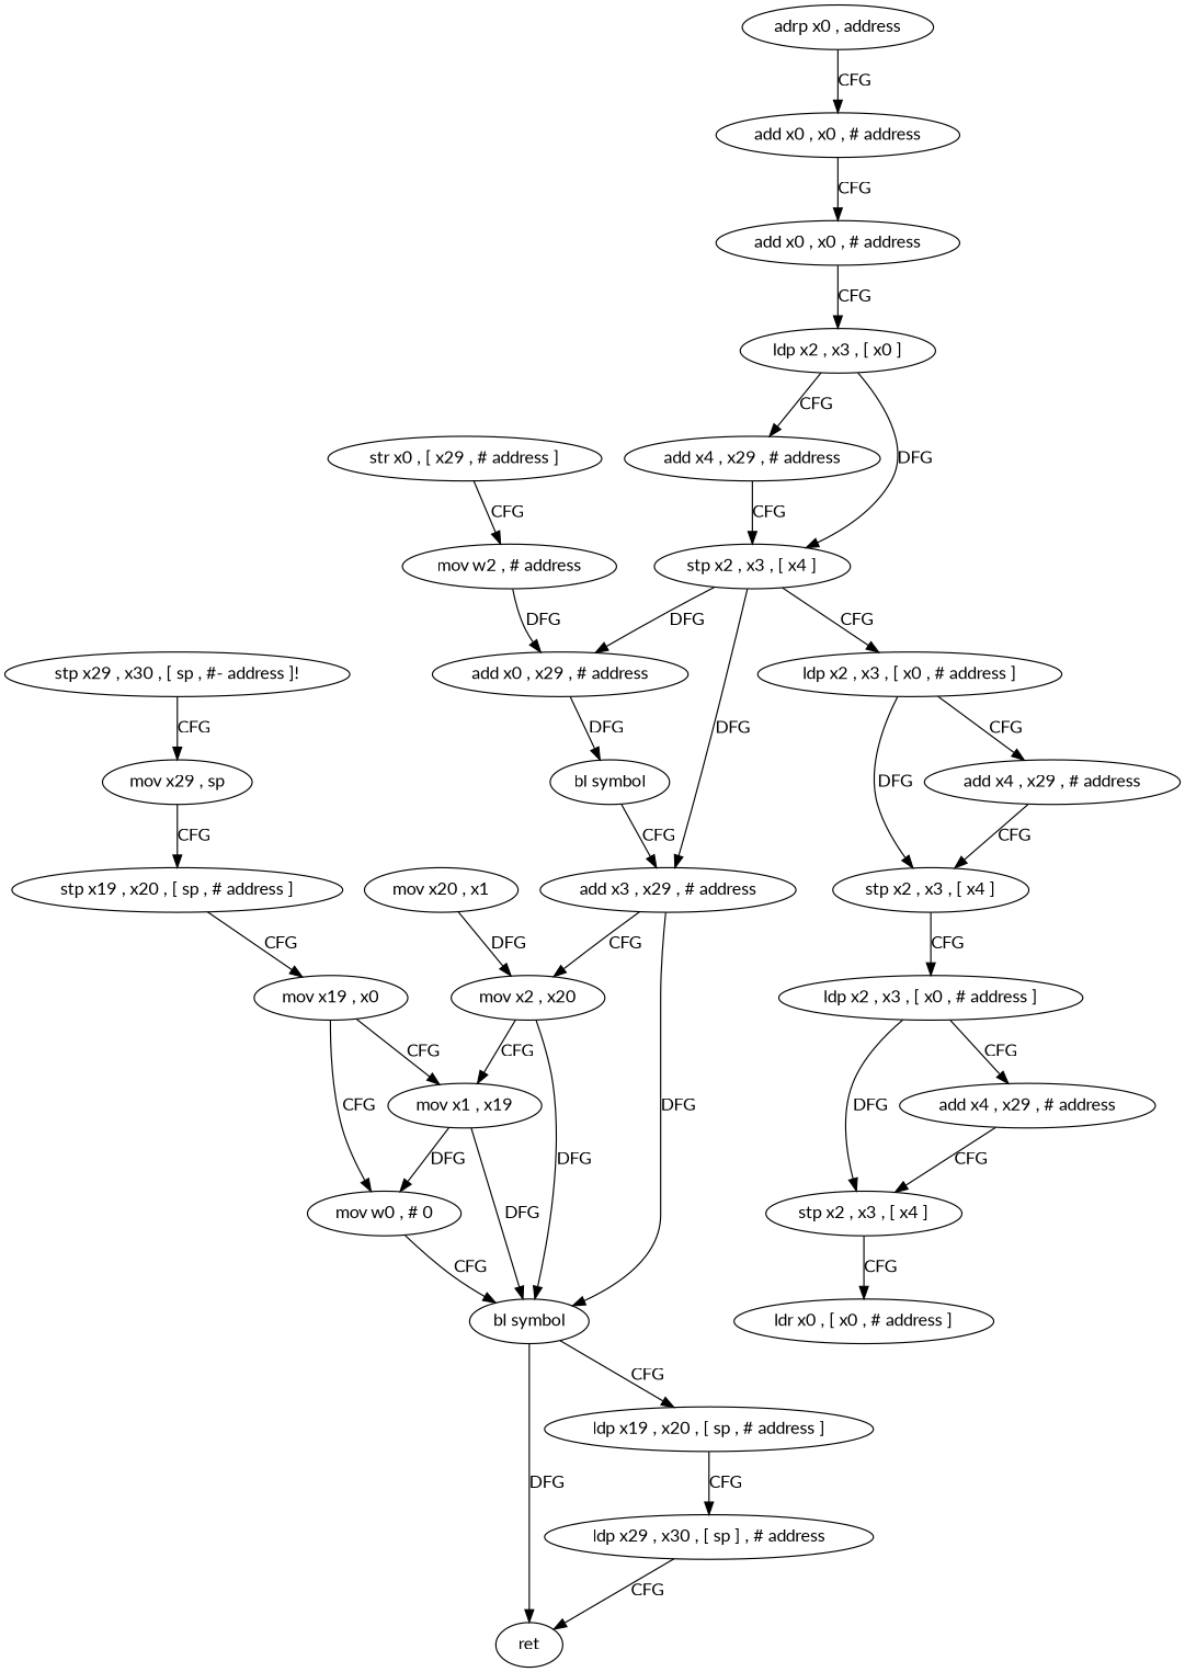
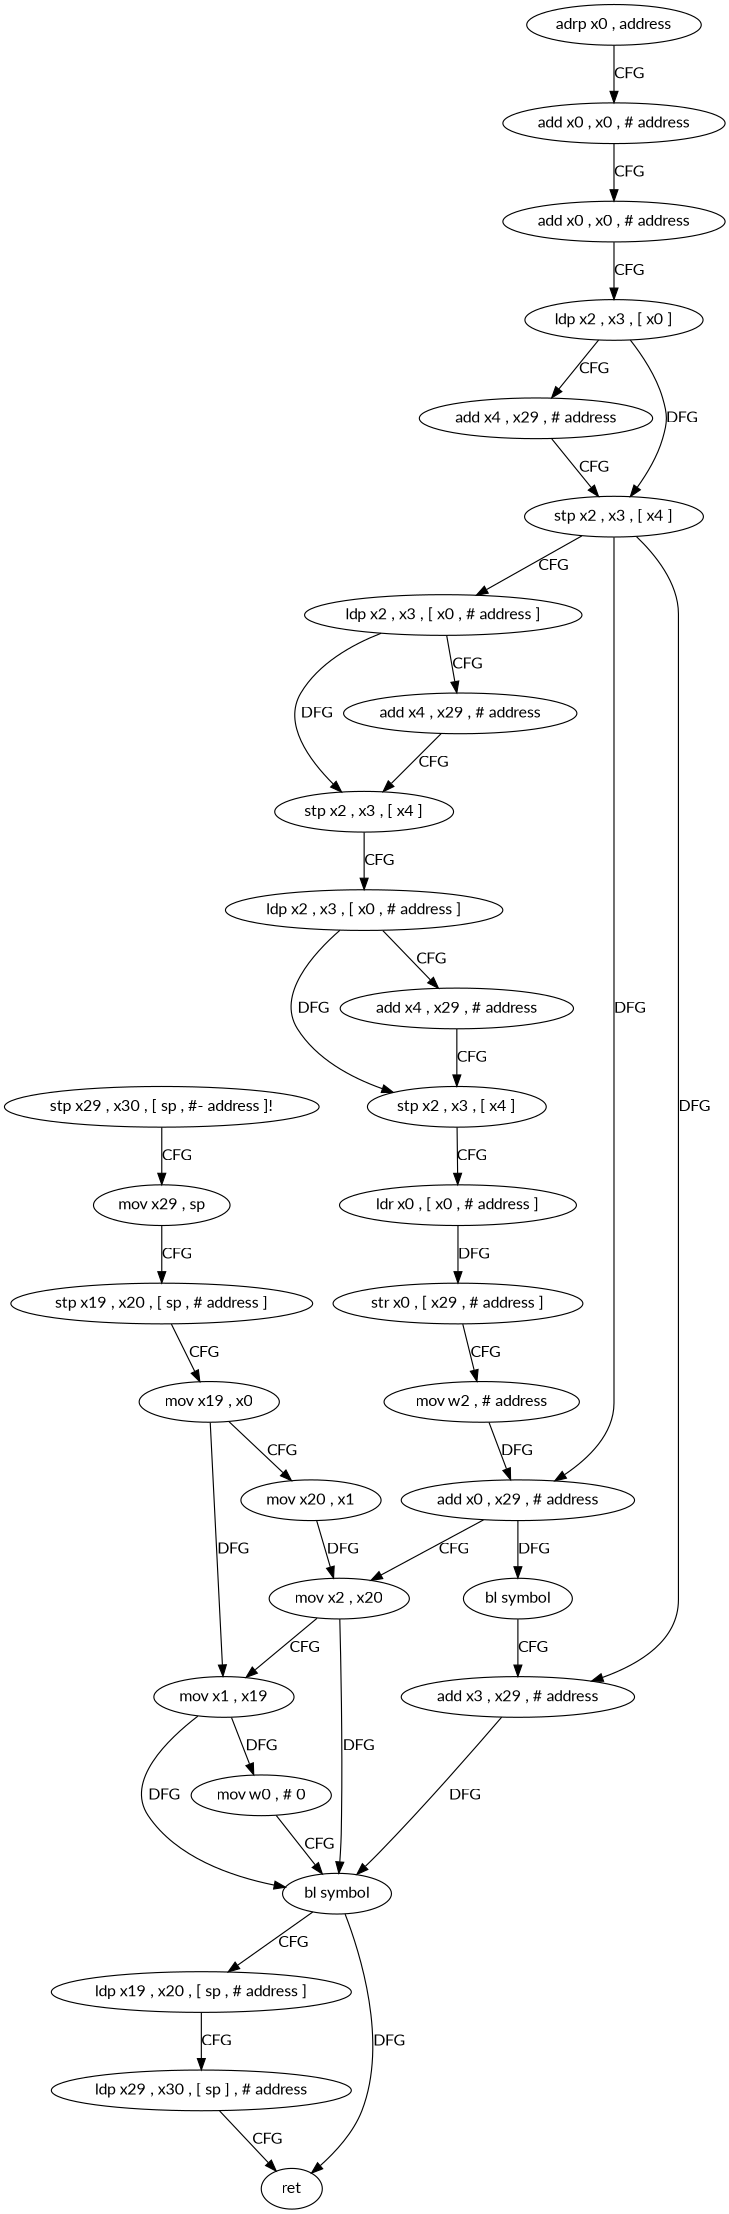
  digraph {
    fontname=Lato
    node [fontname=Lato]
    edge [fontname=Lato]
    n1 [label="stp x29 , x30 , [ sp , #- address ]!"]
    n2 [label="mov x29 , sp"]
    n3 [label="stp x19 , x20 , [ sp , # address ]"]
    n4 [label="mov x19 , x0"]
    n5 [label="mov x20 , x1"]
    n6 [label="mov x1 , x19"]
    n7 [label="mov x2 , x20"]
    n8 [label="bl symbol"]
    n9 [label="mov w0 , # 0"]
    n10 [label="adrp x0 , address"]
    n11 [label="add x0 , x0 , # address"]
    n12 [label="bl symbol"]
    n13 [label="add x3 , x29 , # address"]
    n14 [label="add x0 , x0 , # address"]
    n15 [label="ldp x2 , x3 , [ x0 ]"]
    n16 [label="add x4 , x29 , # address"]
    n17 [label="stp x2 , x3 , [ x4 ]"]
    n18 [label="ldp x2 , x3 , [ x0 , # address ]"]
    n19 [label="add x0 , x29 , # address"]
    n20 [label="add x4 , x29 , # address"]
    n21 [label="stp x2 , x3 , [ x4 ]"]
    n22 [label="ldp x2 , x3 , [ x0 , # address ]"]
    n23 [label="add x4 , x29 , # address"]
    n24 [label="stp x2 , x3 , [ x4 ]"]
    n25 [label="ldr x0 , [ x0 , # address ]"]
    n26 [label="str x0 , [ x29 , # address ]"]
    n27 [label="mov w2 , # address"]
    n28 [label="ldp x19 , x20 , [ sp , # address ]"]
    n29 [label=ret]
    n30 [label="ldp x29 , x30 , [ sp ] , # address"]
    n1 -> n2 [label=CFG]
    n2 -> n3 [label=CFG]
    n3 -> n4 [label=CFG]
-   n4 -> n9 [label=CFG]
-   n4 -> n6 [label=CFG]
+   n4 -> n5 [label=CFG]
+   n4 -> n6 [label=DFG]
    n5 -> n7 [label=DFG]
    n6 -> n8 [label=DFG]
    n6 -> n9 [label=DFG]
    n7 -> n6 [label=CFG]
    n7 -> n8 [label=DFG]
    n8 -> n28 [label=CFG]
    n8 -> n29 [label=DFG]
    n9 -> n8 [label=CFG]
    n10 -> n11 [label=CFG]
    n11 -> n14 [label=CFG]
    n12 -> n13 [label=CFG]
-   n13 -> n7 [label=CFG]
+   n19 -> n7 [label=CFG]
    n13 -> n8 [label=DFG]
    n14 -> n15 [label=CFG]
    n15 -> n16 [label=CFG]
    n15 -> n17 [label=DFG]
    n16 -> n17 [label=CFG]
    n17 -> n13 [label=DFG]
    n17 -> n18 [label=CFG]
    n17 -> n19 [label=DFG]
    n18 -> n20 [label=CFG]
    n18 -> n21 [label=DFG]
    n19 -> n12 [label=DFG]
    n20 -> n21 [label=CFG]
    n21 -> n22 [label=CFG]
    n22 -> n23 [label=CFG]
    n22 -> n24 [label=DFG]
    n23 -> n24 [label=CFG]
    n24 -> n25 [label=CFG]
+   n25 -> n26 [label=DFG]
    n26 -> n27 [label=CFG]
    n27 -> n19 [label=DFG]
    n28 -> n30 [label=CFG]
    n30 -> n29 [label=CFG]
  }
